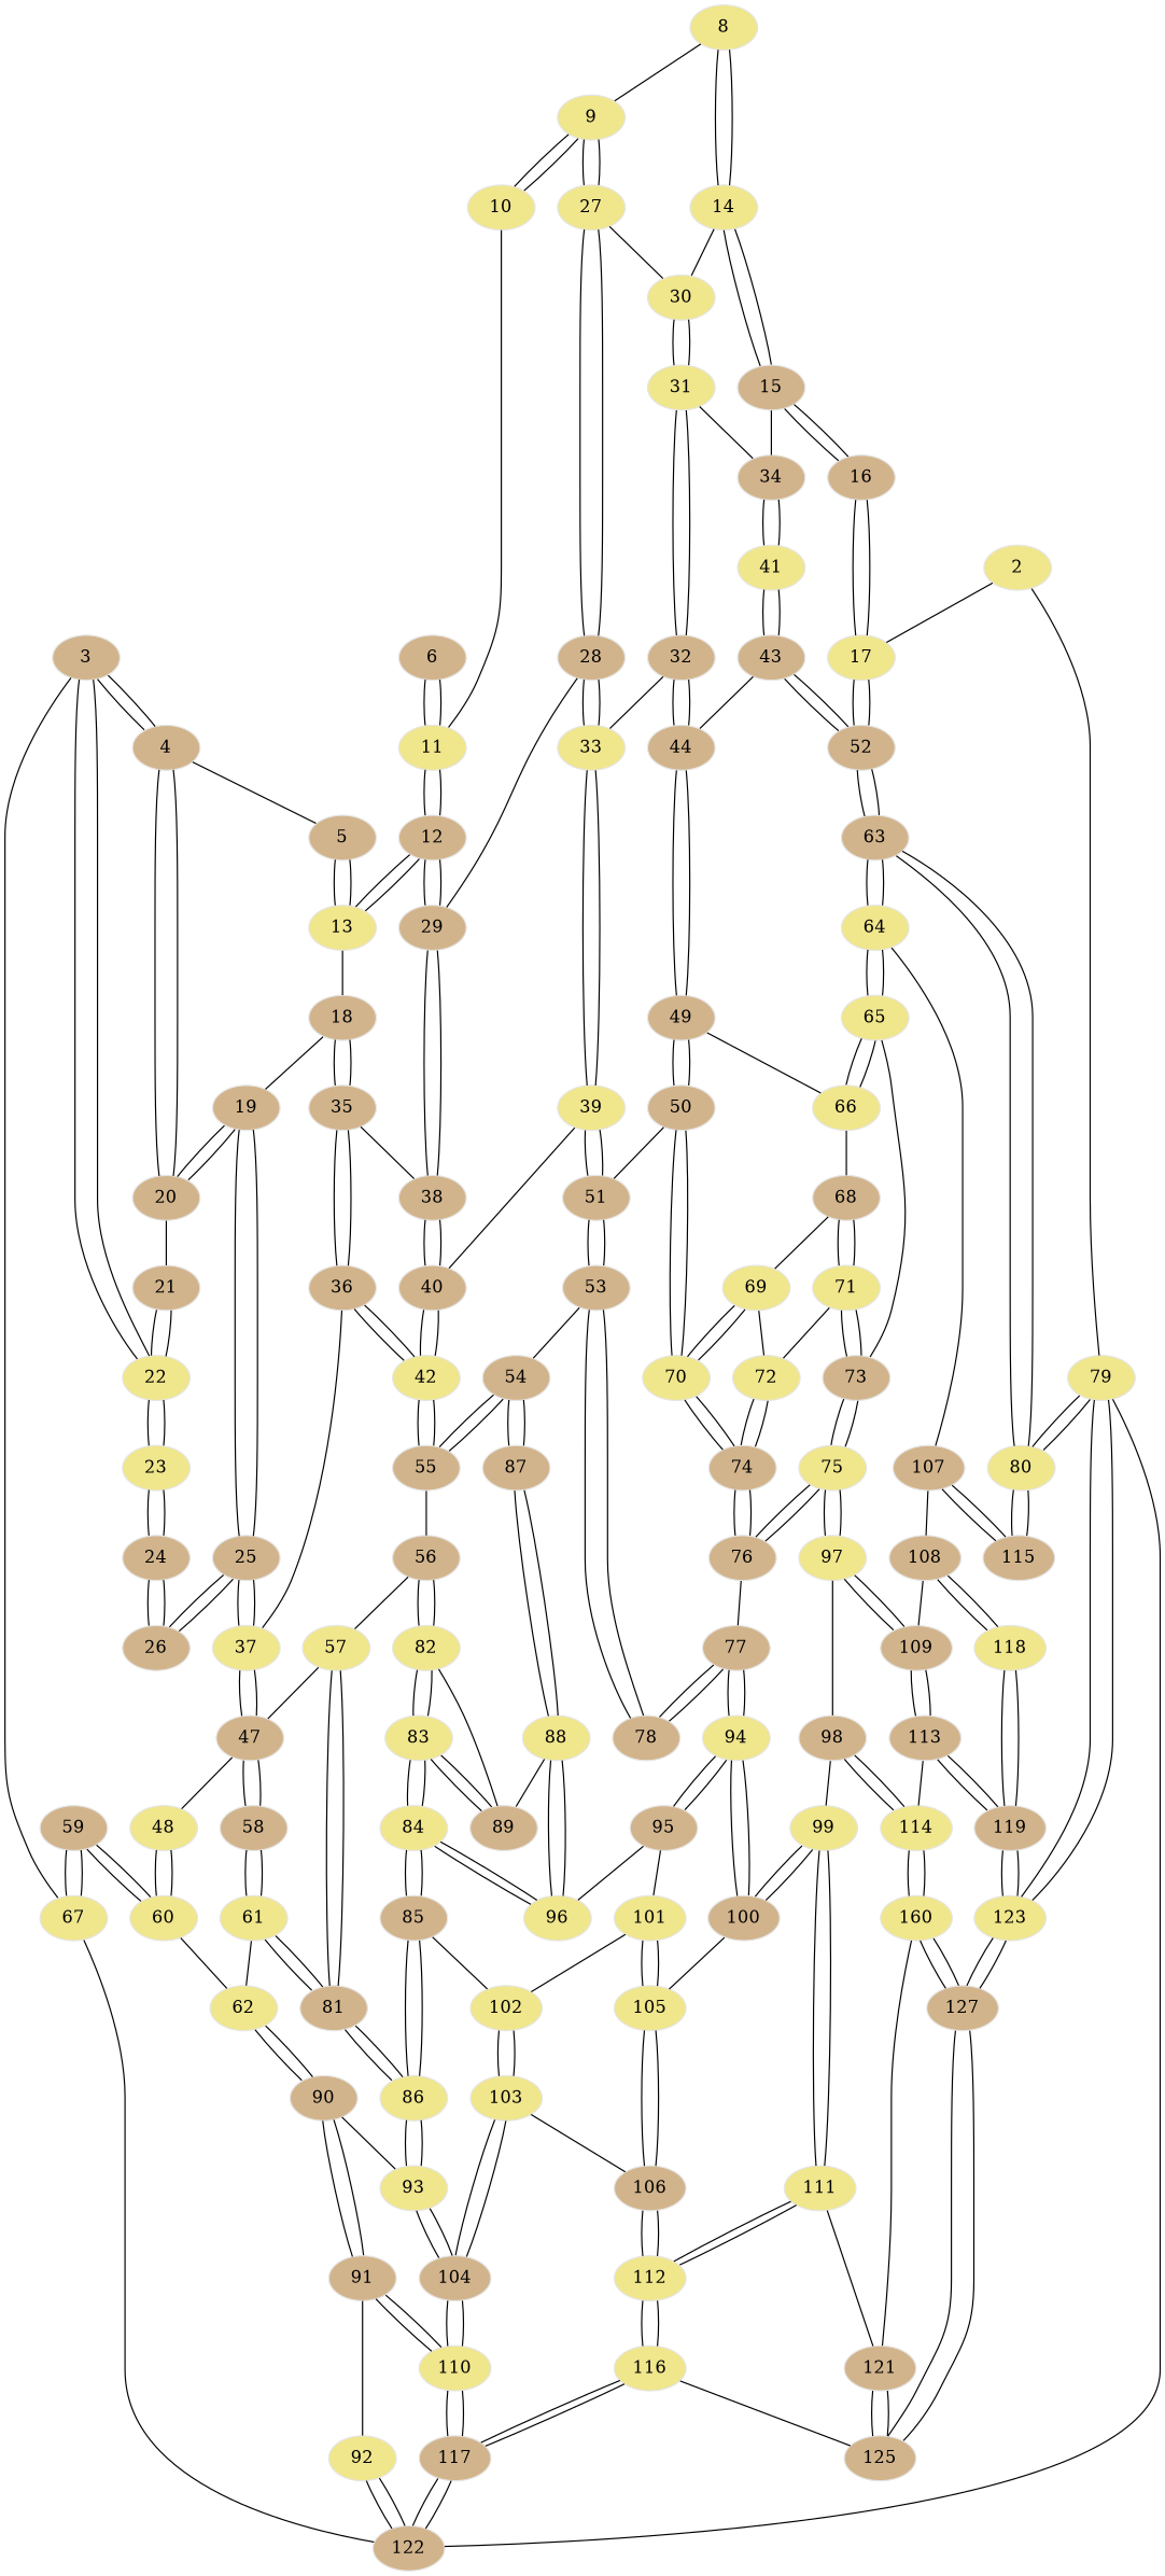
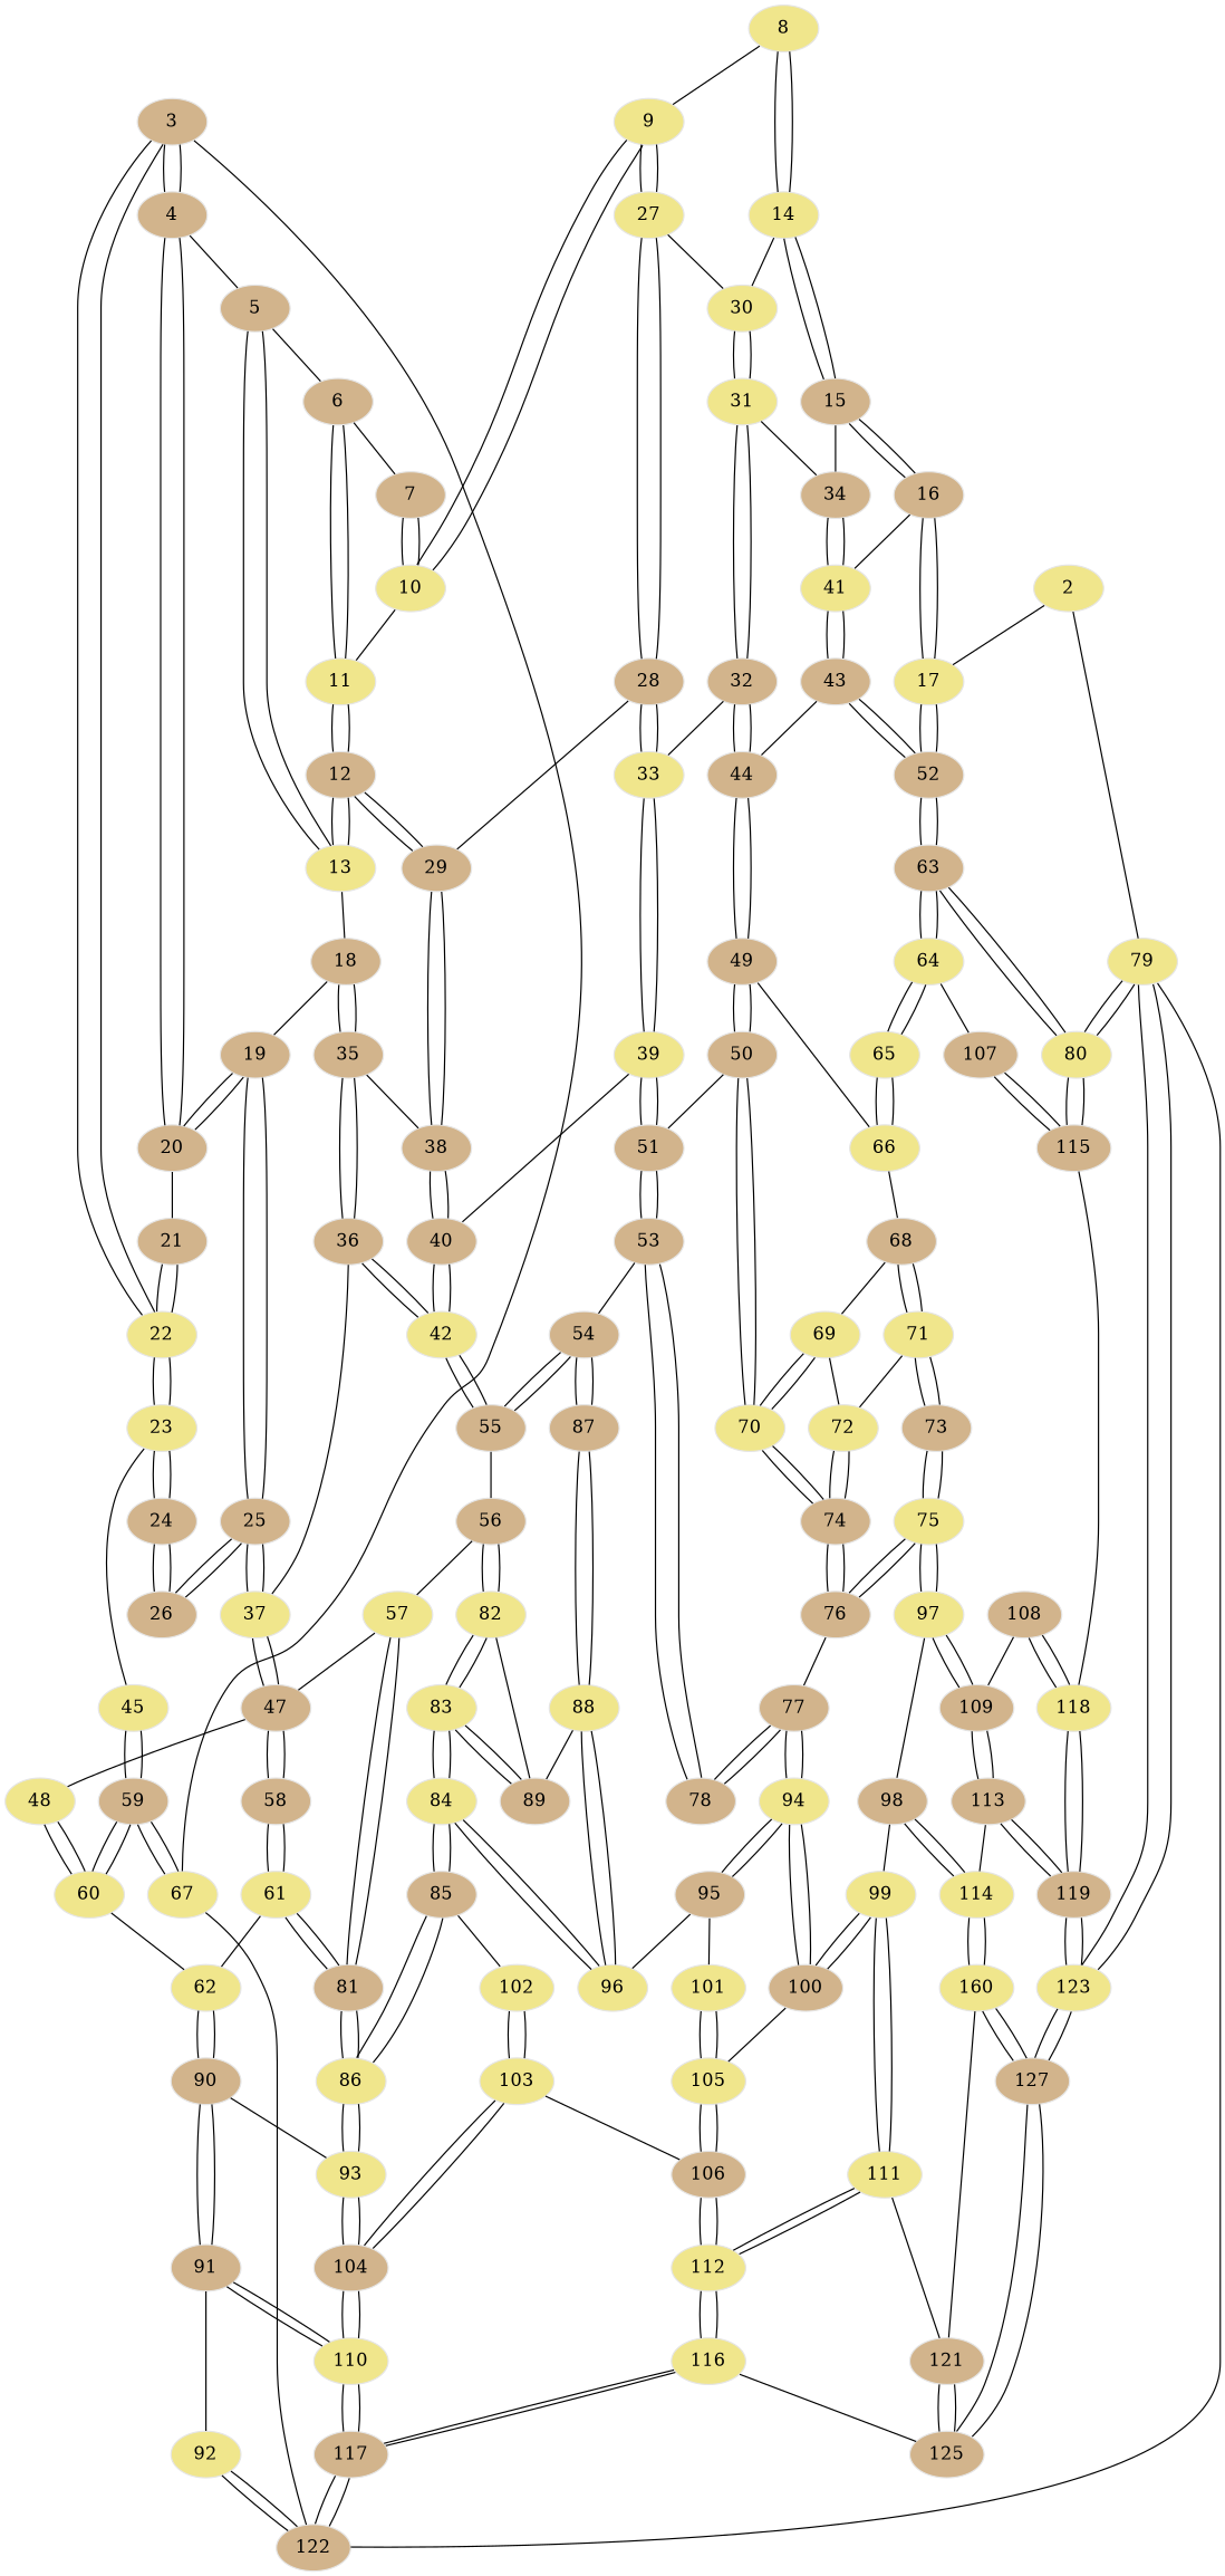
  graph {
    node [color=gray90 fillcolor=tan style=filled]
    2 [fillcolor=khaki]
    17 [fillcolor=khaki]
    79 [fillcolor=khaki]
    8 [fillcolor=khaki]
    9 [fillcolor=khaki]
    14 [fillcolor=khaki]
    3
    4
    22 [fillcolor=khaki]
    67 [fillcolor=khaki]
    52
    80 [fillcolor=khaki]
    122
    123 [fillcolor=khaki]
    5
    20
    23 [fillcolor=khaki]
    6
    13 [fillcolor=khaki]
    21
+   7
    11 [fillcolor=khaki]
    18
    10 [fillcolor=khaki]
    12
    27 [fillcolor=khaki]
    15
    30 [fillcolor=khaki]
    28
    29
    38
    19
    35
    16
    34
    31 [fillcolor=khaki]
    41 [fillcolor=khaki]
    43
    63
    25
    36
    26
    37 [fillcolor=khaki]
    24
+   45 [fillcolor=khaki]
    59
    47
    33 [fillcolor=khaki]
    39 [fillcolor=khaki]
    40
    32
    44
    49
    51
    42 [fillcolor=khaki]
    55
    48 [fillcolor=khaki]
    58
    53
    56
    50
    66 [fillcolor=khaki]
    60 [fillcolor=khaki]
    61 [fillcolor=khaki]
    62 [fillcolor=khaki]
    70 [fillcolor=khaki]
    68
    74
    54
    78
    64 [fillcolor=khaki]
    87
    88 [fillcolor=khaki]
    57 [fillcolor=khaki]
    82 [fillcolor=khaki]
    81
    83 [fillcolor=khaki]
    89
    86 [fillcolor=khaki]
    90
    93 [fillcolor=khaki]
    91
    65 [fillcolor=khaki]
    107
    115
    73
    108
    75 [fillcolor=khaki]
    69 [fillcolor=khaki]
    71 [fillcolor=khaki]
    92 [fillcolor=khaki]
    72 [fillcolor=khaki]
    76
    97 [fillcolor=khaki]
    77
    98
    109
    94 [fillcolor=khaki]
    95
    100
    n101 [label=127]
    118 [fillcolor=khaki]
    84 [fillcolor=khaki]
    85
    96 [fillcolor=khaki]
    102 [fillcolor=khaki]
    103 [fillcolor=khaki]
    104
    110 [fillcolor=khaki]
    117
    101 [fillcolor=khaki]
    105 [fillcolor=khaki]
    99 [fillcolor=khaki]
    114 [fillcolor=khaki]
    113
    111 [fillcolor=khaki]
    n117 [fillcolor=khaki label=160]
    112 [fillcolor=khaki]
    121
    106
    116 [fillcolor=khaki]
    119
    125
    2 -- 17
    2 -- 79
    17 -- 52
    17 -- 52
    79 -- 80
    79 -- 80
    79 -- 122
    79 -- 123
    79 -- 123
    8 -- 9
    8 -- 14
    8 -- 14
    9 -- 10
    9 -- 10
    9 -- 27
    9 -- 27
    14 -- 15
    14 -- 15
    14 -- 30
    3 -- 4
    3 -- 4
    3 -- 22
    3 -- 22
    3 -- 67
    4 -- 5
    4 -- 20
    4 -- 20
    22 -- 23
    22 -- 23
    67 -- 122
    52 -- 63
    52 -- 63
    80 -- 115
    80 -- 115
    123 -- n101
    123 -- n101
+   5 -- 6
    5 -- 13
    5 -- 13
    20 -- 21
    23 -- 24
    23 -- 24
+   23 -- 45
+   6 -- 7
    6 -- 11
    6 -- 11
    13 -- 18
    21 -- 22
    21 -- 22
+   7 -- 10
+   7 -- 10
    11 -- 12
    11 -- 12
    18 -- 19
    18 -- 35
    18 -- 35
    10 -- 11
    12 -- 13
    12 -- 13
    12 -- 29
    12 -- 29
    27 -- 30
    27 -- 28
    27 -- 28
    15 -- 16
    15 -- 16
    15 -- 34
    30 -- 31
    30 -- 31
    28 -- 29
    28 -- 33
    28 -- 33
    29 -- 38
    29 -- 38
    38 -- 40
    38 -- 40
    19 -- 20
    19 -- 20
    19 -- 25
    19 -- 25
    35 -- 38
    35 -- 36
    35 -- 36
    16 -- 17
    16 -- 17
+   16 -- 41
    34 -- 41
    34 -- 41
    31 -- 34
    31 -- 32
    31 -- 32
    41 -- 43
    41 -- 43
    43 -- 52
    43 -- 52
    43 -- 44
    63 -- 80
    63 -- 80
    63 -- 64
    63 -- 64
    25 -- 26
    25 -- 26
    25 -- 37
    25 -- 37
    36 -- 37
    36 -- 42
    36 -- 42
    37 -- 47
    37 -- 47
    24 -- 26
    24 -- 26
+   45 -- 59
+   45 -- 59
    59 -- 67
    59 -- 67
    59 -- 60
    59 -- 60
    47 -- 48
    47 -- 58
    47 -- 58
    33 -- 39
    33 -- 39
    39 -- 40
    39 -- 51
    39 -- 51
    40 -- 42
    40 -- 42
    32 -- 33
    32 -- 44
    32 -- 44
    44 -- 49
    44 -- 49
    49 -- 50
    49 -- 50
    49 -- 66
    51 -- 53
    51 -- 53
    42 -- 55
    42 -- 55
    55 -- 56
    48 -- 60
    48 -- 60
    58 -- 61
    58 -- 61
    53 -- 54
    53 -- 78
    53 -- 78
    56 -- 57
    56 -- 82
    56 -- 82
    50 -- 51
    50 -- 70
    50 -- 70
    66 -- 68
    60 -- 62
    61 -- 62
    61 -- 81
    61 -- 81
    62 -- 90
    62 -- 90
    70 -- 74
    70 -- 74
    68 -- 69
    68 -- 71
    68 -- 71
    74 -- 76
    74 -- 76
    54 -- 55
    54 -- 55
    54 -- 87
    54 -- 87
    64 -- 65
    64 -- 65
    64 -- 107
    87 -- 88
    87 -- 88
    88 -- 89
    88 -- 96
    88 -- 96
    57 -- 47
    57 -- 81
    57 -- 81
    82 -- 83
    82 -- 83
    82 -- 89
    81 -- 86
    81 -- 86
    83 -- 89
    83 -- 89
    83 -- 84
    83 -- 84
    86 -- 93
    86 -- 93
    90 -- 93
    90 -- 91
    90 -- 91
    93 -- 104
    93 -- 104
    91 -- 92
    91 -- 110
    91 -- 110
    65 -- 66
    65 -- 66
-   65 -- 73
    107 -- 115
    107 -- 115
-   107 -- 108
+   115 -- 118
    73 -- 75
    73 -- 75
    108 -- 109
    108 -- 118
    108 -- 118
    75 -- 76
    75 -- 76
    75 -- 97
    75 -- 97
    69 -- 70
    69 -- 70
    69 -- 72
    71 -- 73
    71 -- 73
    71 -- 72
    92 -- 122
    92 -- 122
    72 -- 74
    72 -- 74
    76 -- 77
    97 -- 98
    97 -- 109
    97 -- 109
    77 -- 78
    77 -- 78
    77 -- 94
    77 -- 94
    98 -- 99
    98 -- 114
    98 -- 114
    109 -- 113
    109 -- 113
    94 -- 95
    94 -- 95
    94 -- 100
    94 -- 100
    95 -- 96
    95 -- 101
    100 -- 105
    n101 -- 125
    n101 -- 125
    118 -- 119
    118 -- 119
    84 -- 85
    84 -- 85
    84 -- 96
    84 -- 96
    85 -- 86
    85 -- 86
    85 -- 102
    102 -- 103
    102 -- 103
    103 -- 104
    103 -- 104
    103 -- 106
    104 -- 110
    104 -- 110
    110 -- 117
    110 -- 117
    117 -- 122
    117 -- 122
-   101 -- 102
    101 -- 105
    101 -- 105
    105 -- 106
    105 -- 106
    99 -- 100
    99 -- 100
    99 -- 111
    99 -- 111
    114 -- n117
    114 -- n117
    113 -- 114
    113 -- 119
    113 -- 119
    111 -- 112
    111 -- 112
    111 -- 121
    n117 -- n101
    n117 -- n101
    n117 -- 121
    112 -- 116
    112 -- 116
    121 -- 125
    121 -- 125
    106 -- 112
    106 -- 112
    116 -- 117
    116 -- 117
    116 -- 125
    119 -- 123
    119 -- 123
  }
